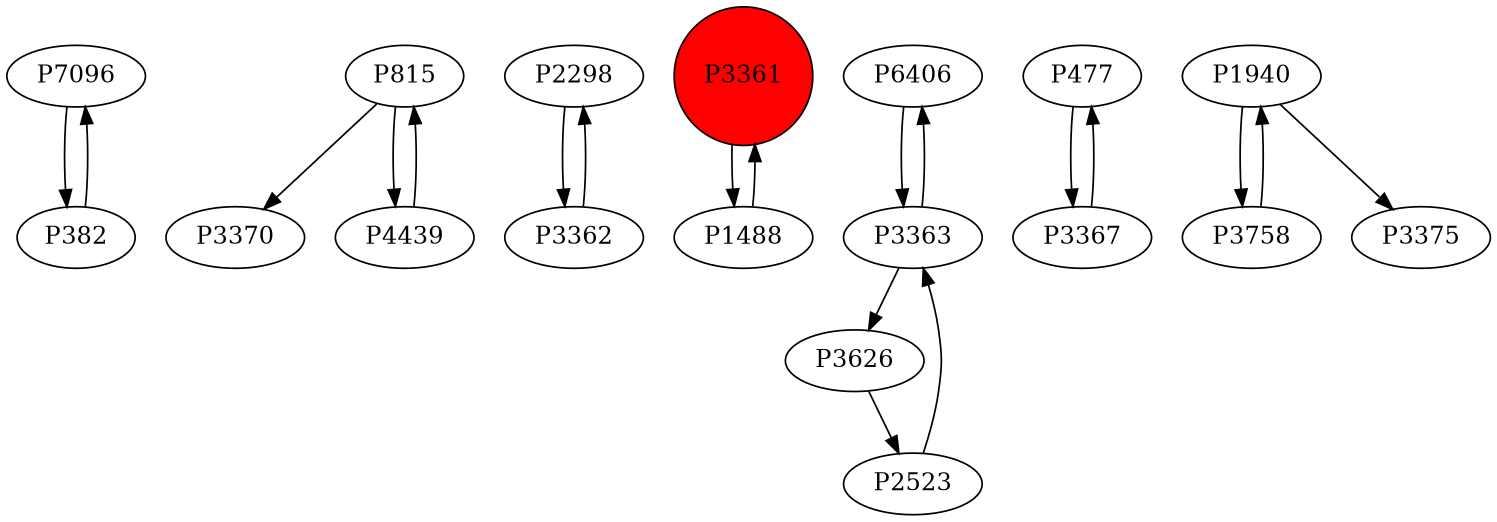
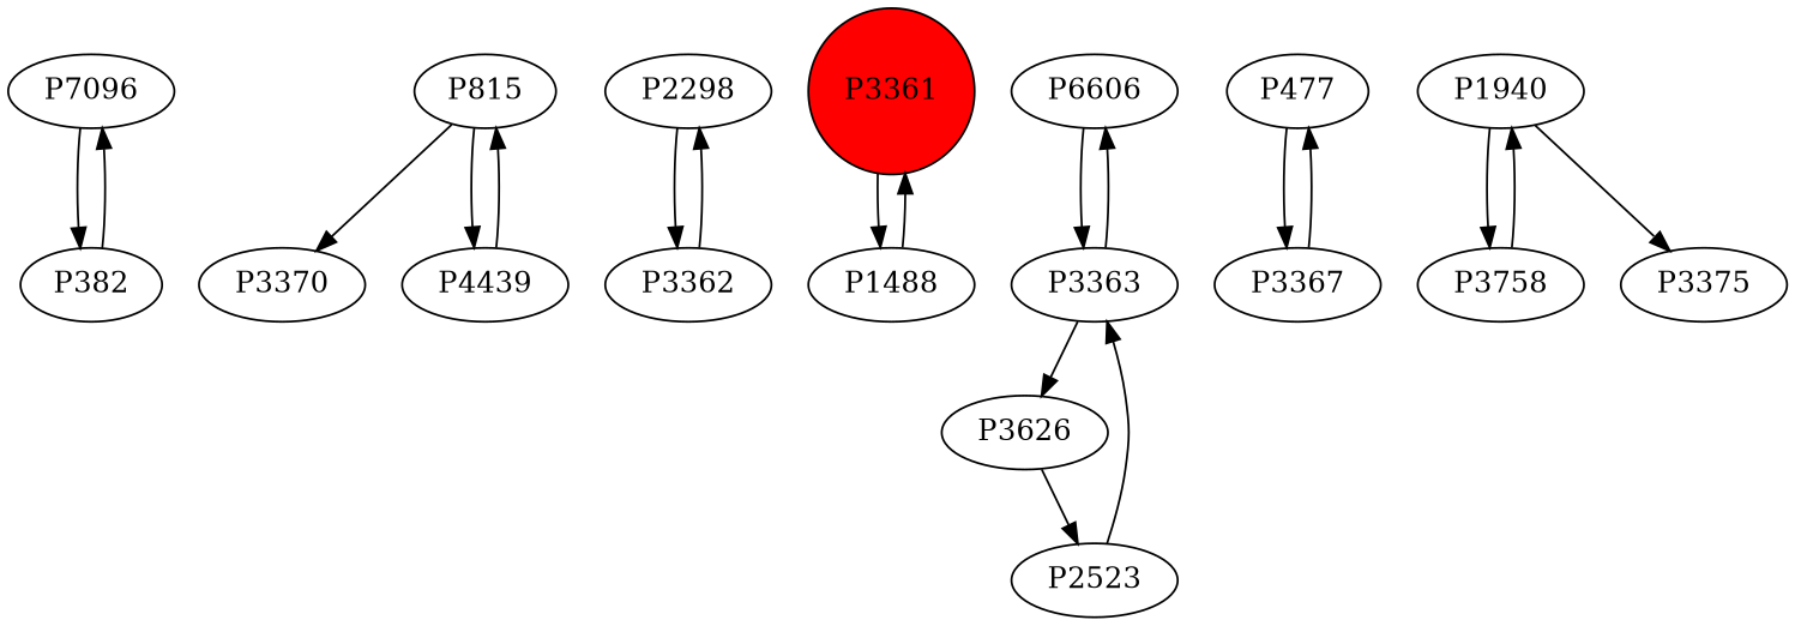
  digraph {
    P7096
    P382
    P815
    P3370
    P4439
    P2298
    P3362
    P3361 [fillcolor=red shape=circle style=filled]
    n9 [label=P1488]
-   P6606 [label=P6406]
+   P6606
    P3363
    P3626
    P2523
    P477
    P3367
    P1940
    P3758
    P3375
    P7096 -> P382
    P382 -> P7096
    P815 -> P3370
    P815 -> P4439
    P4439 -> P815
    P2298 -> P3362
    P3362 -> P2298
    P3361 -> n9
    n9 -> P3361
    P6606 -> P3363
    P3363 -> P6606
    P3363 -> P3626
    P3626 -> P2523
    P2523 -> P3363
    P477 -> P3367
    P3367 -> P477
    P1940 -> P3758
    P1940 -> P3375
    P3758 -> P1940
  }
